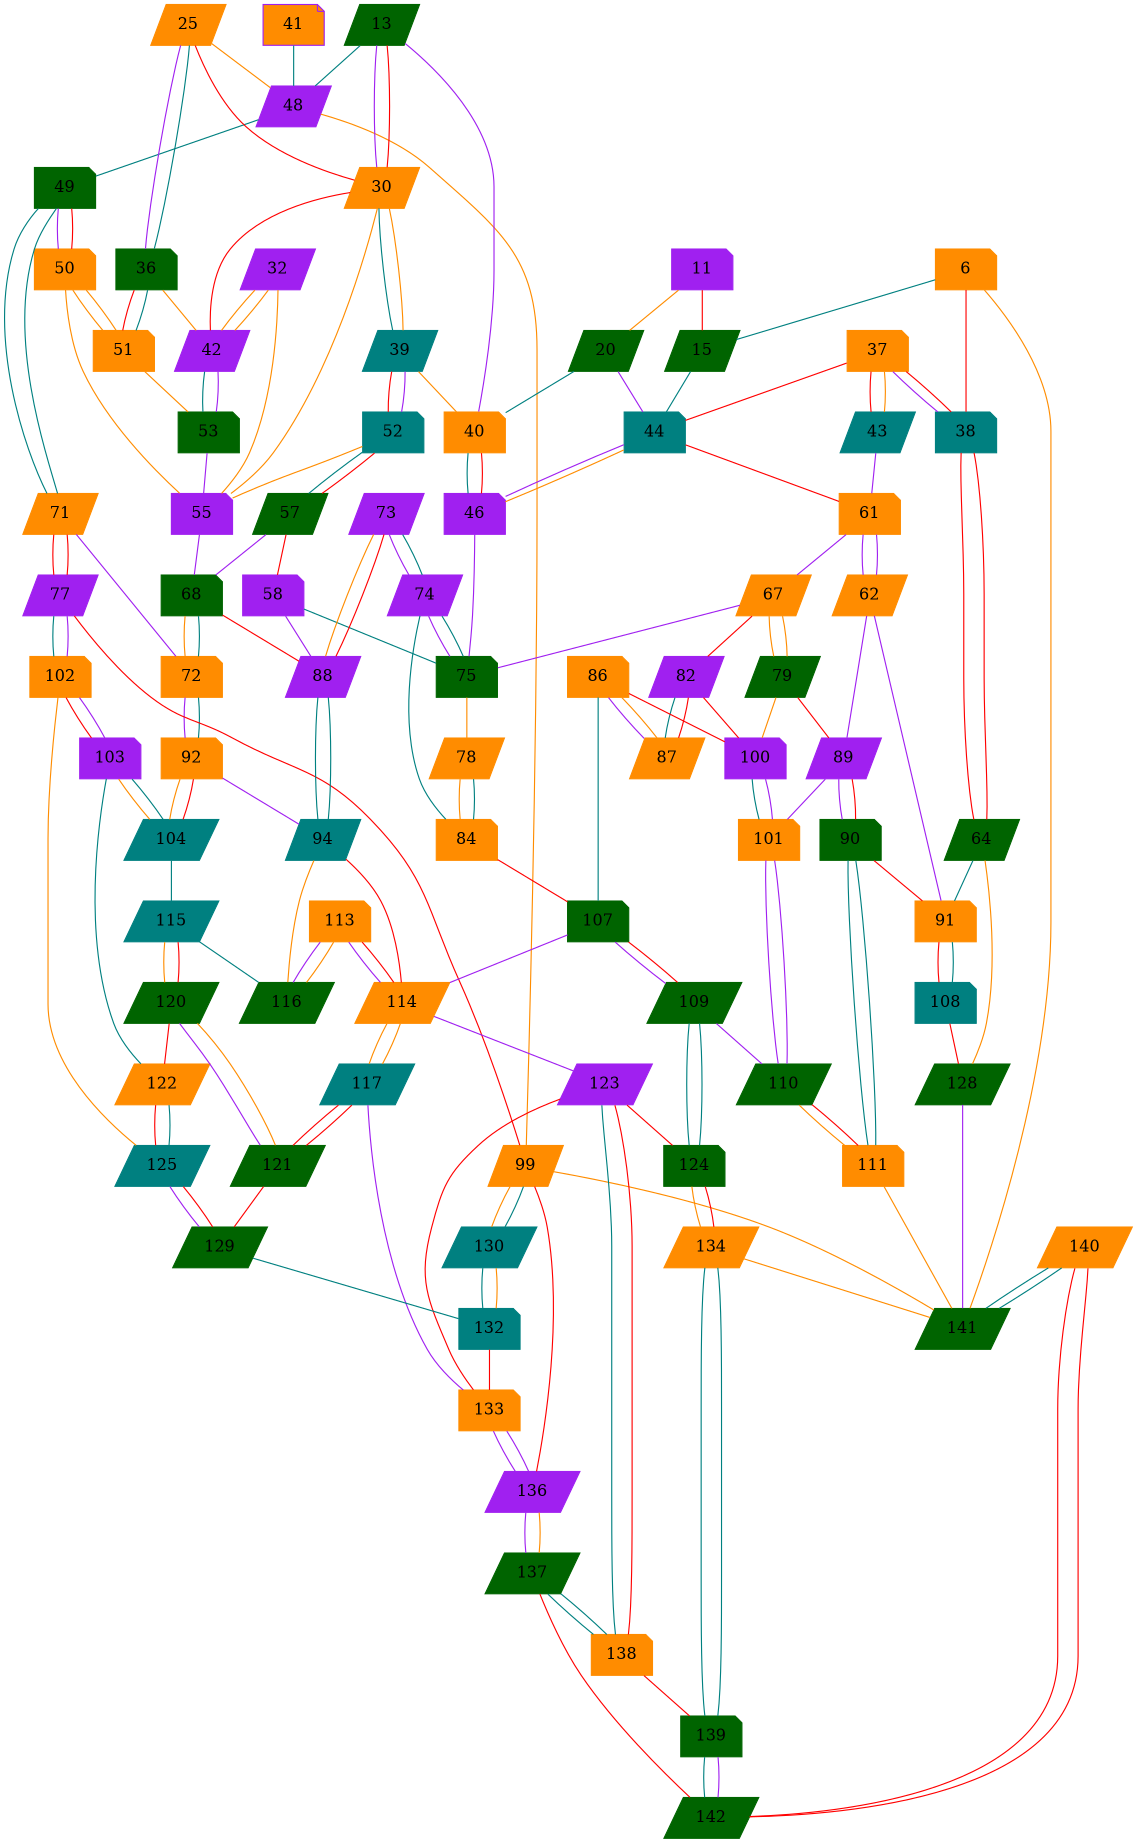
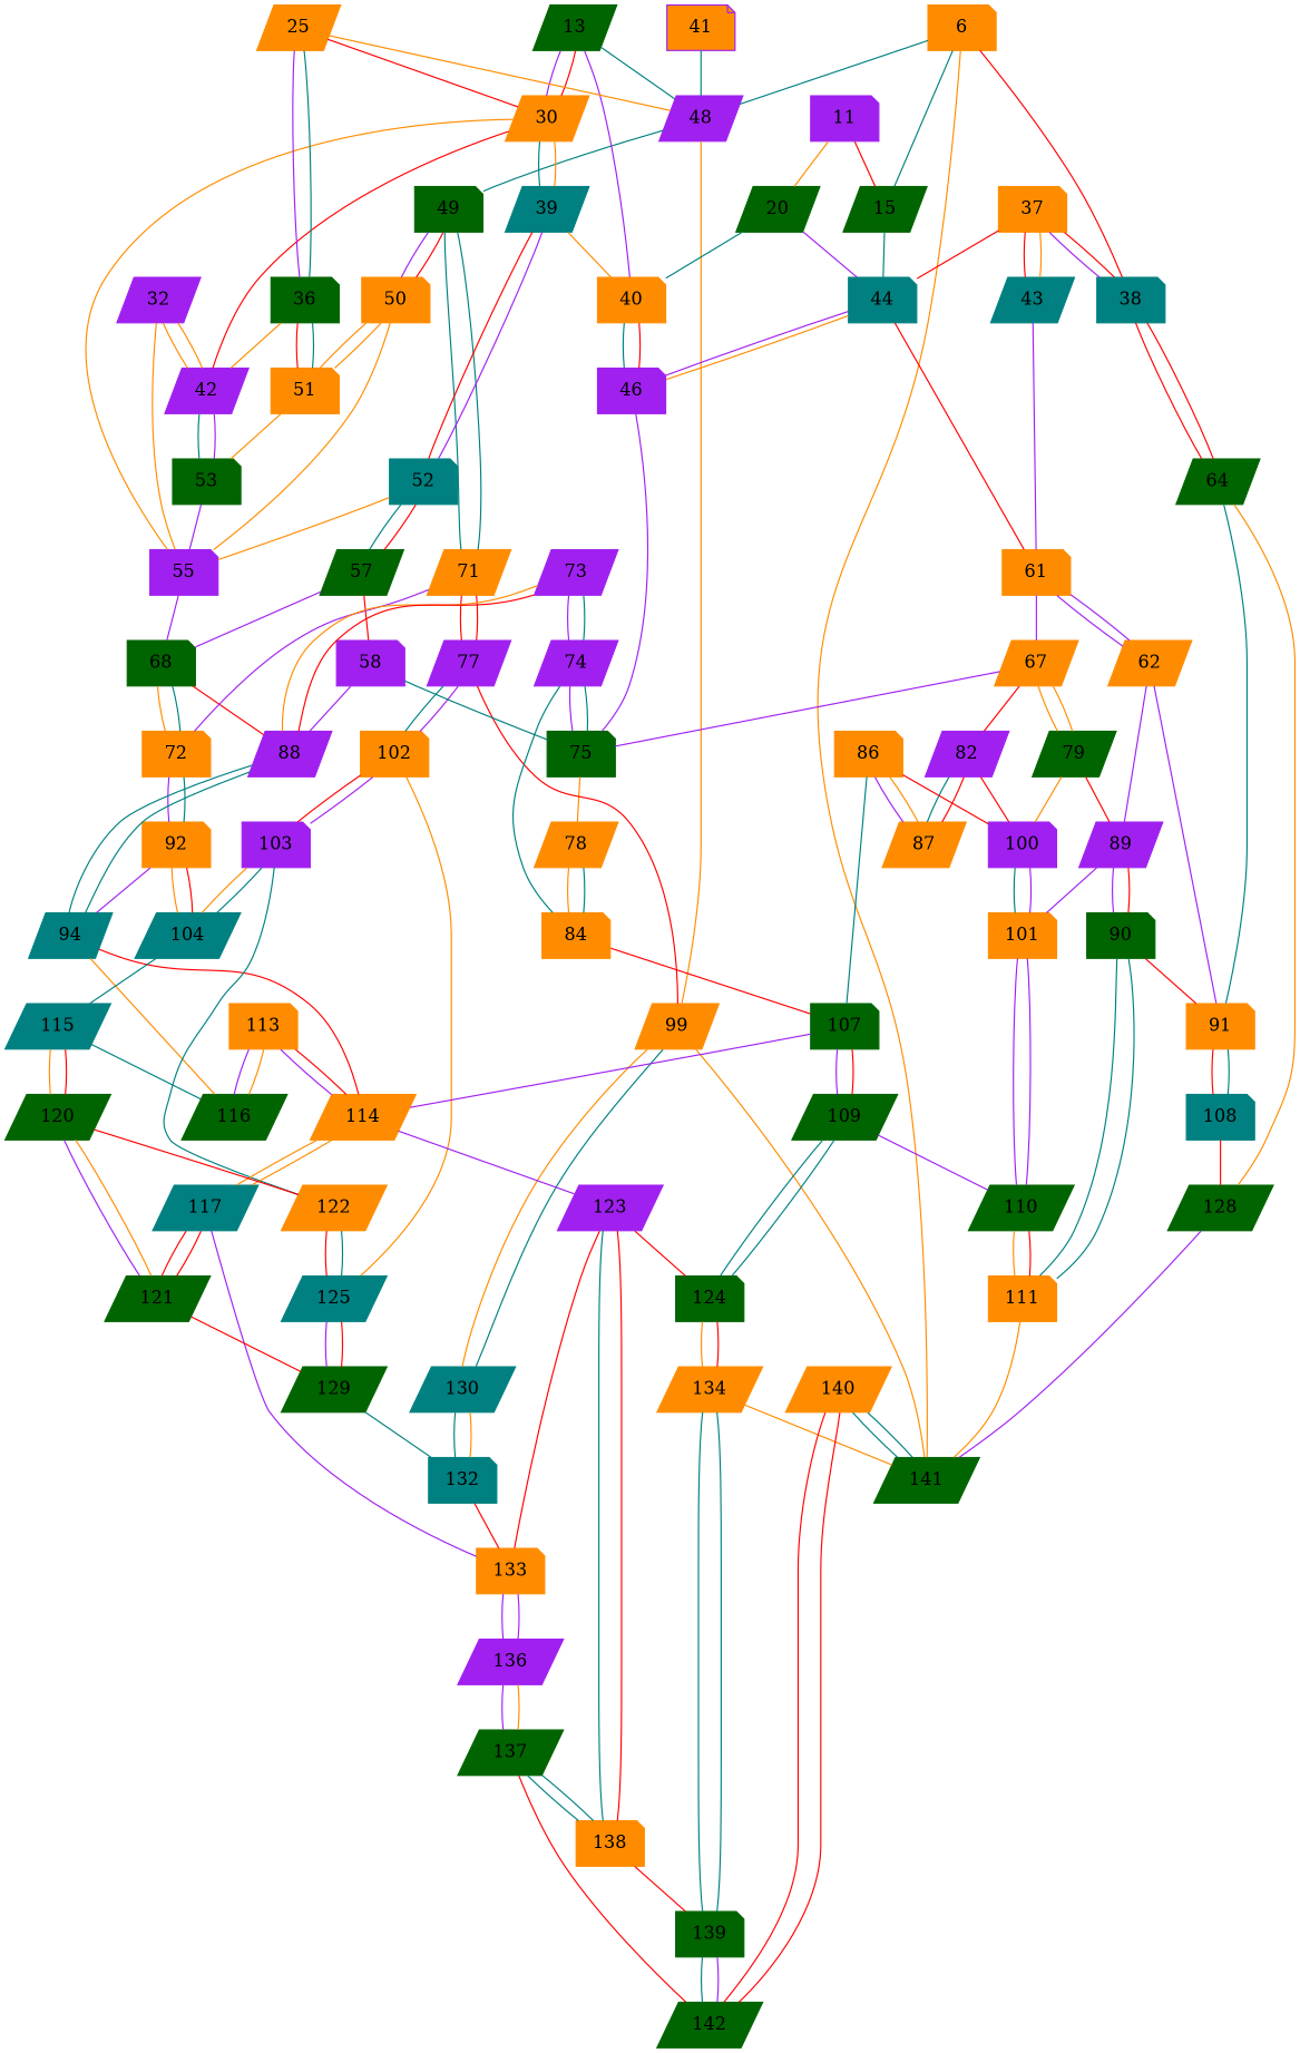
  graph {
    node [color=darkorange shape=parallelogram style=filled]
    edge [color=red]
    6 [shape=note super="+5"]
    15 [color=darkgreen super="+7+8"]
    38 [color=teal shape=note super="+28"]
    48 [color=purple super="+47+24+23"]
    141 [color=darkgreen super="+127+97+135"]
    44 [color=teal shape=note super="+21"]
    64 [color=darkgreen]
    49 [color=darkgreen shape=note]
    99 [super="+76+98"]
    11 [color=purple shape=note]
    20 [color=darkgreen super="+10"]
    40 [shape=note super="+22+14+9"]
    13 [color=darkgreen super="+12"]
    30 [super="+29"]
    39 [color=teal]
    42 [color=purple super="+35+31"]
    55 [color=purple shape=note super="+54"]
    46 [color=purple shape=note]
    61 [shape=note super="+45"]
    25
    36 [color=darkgreen shape=note]
    51 [shape=note]
    52 [color=teal shape=note]
    53 [color=darkgreen shape=note]
    68 [color=darkgreen shape=note super="+56"]
    32 [color=purple]
    37 [shape=note super="+18+17"]
    43 [color=teal]
    91 [shape=note super="+63"]
    128 [color=darkgreen super="+96+95"]
    57 [color=darkgreen]
    75 [color=darkgreen shape=note super="+65"]
    41 [color=purple fillcolor=darkorange shape=note]
    62
    67 [super="+66"]
    78
    50 [shape=note]
    71
    130 [color=teal]
    136 [color=purple]
    72 [shape=note]
    77 [color=purple]
    58 [color=purple shape=note]
    88 [color=purple super="+69+70"]
    94 [color=teal super="+93"]
    89 [color=purple super="+80"]
    79 [color=darkgreen]
    82 [color=purple super="+81"]
    90 [color=darkgreen shape=note]
    101 [shape=note]
    108 [color=teal shape=note]
    100 [color=purple shape=note super="+83"]
    87
    92 [shape=note]
    102 [shape=note]
    104 [color=teal]
    73 [color=purple]
    74 [color=purple]
    84 [shape=note]
    107 [color=darkgreen shape=note super="+85"]
    103 [color=purple shape=note]
    125 [color=teal]
    114 [super="+105+106"]
    109 [color=darkgreen]
    86 [shape=note]
    116 [color=darkgreen super="+112"]
    111 [shape=note]
    110 [color=darkgreen]
    115 [color=teal]
    117 [color=teal]
    123 [color=purple super="+119"]
    132 [color=teal shape=note super="+131"]
    137 [color=darkgreen]
    122
    129 [color=darkgreen]
    120 [color=darkgreen]
    124 [color=darkgreen shape=note]
    134
    113 [shape=note]
    121 [color=darkgreen]
    133 [shape=note super="+118"]
    138 [shape=note]
    139 [color=darkgreen shape=note]
    142 [color=darkgreen]
    140
    6 -- 15 [color=teal]
    6 -- 38 [weight=2]
+   6 -- 48 [color=teal]
    6 -- 141 [color=darkorange]
    15 -- 44 [color=teal]
    38 -- 64
    38 -- 64
    48 -- 49 [color=teal]
    48 -- 99 [color=darkorange weight=2]
    44 -- 46 [color=purple]
    44 -- 46 [color=darkorange]
    44 -- 61
    64 -- 91 [color=teal]
    64 -- 128 [color=darkorange]
    49 -- 50 [color=purple]
    49 -- 50
    49 -- 71 [color=teal]
    49 -- 71 [color=teal]
    99 -- 141 [color=darkorange]
    99 -- 130 [color=darkorange]
    99 -- 130 [color=teal]
-   99 -- 136
    11 -- 15 [weight=2]
    11 -- 20 [color=darkorange]
    20 -- 44 [color=purple]
    20 -- 40 [color=teal weight=2]
    40 -- 46 [color=teal]
    40 -- 46
    13 -- 48 [color=teal]
    13 -- 40 [color=purple weight=2]
    13 -- 30 [color=purple weight=2]
    13 -- 30
    30 -- 39 [color=teal]
    30 -- 39 [color=darkorange]
    30 -- 42
    30 -- 55 [color=darkorange]
    39 -- 40 [color=darkorange]
    39 -- 52
    39 -- 52 [color=purple]
    42 -- 53 [color=teal]
    42 -- 53 [color=purple]
    55 -- 68 [color=purple]
    46 -- 75 [color=purple]
    61 -- 62 [color=purple]
    61 -- 62 [color=purple]
    61 -- 67 [color=purple]
    25 -- 48 [color=darkorange]
    25 -- 30
    25 -- 36 [color=purple]
    25 -- 36 [color=teal]
    36 -- 42 [color=darkorange]
    36 -- 51
    36 -- 51 [color=teal]
    51 -- 53 [color=darkorange]
    52 -- 55 [color=darkorange]
    52 -- 57 [color=teal]
    52 -- 57
    53 -- 55 [color=purple]
    68 -- 72 [color=darkorange]
    68 -- 72 [color=teal]
    68 -- 88
    32 -- 42 [color=darkorange weight=2]
    32 -- 42 [color=darkorange]
    32 -- 55 [color=darkorange]
    37 -- 38 [color=purple weight=2]
    37 -- 38
    37 -- 44
    37 -- 43 [weight=2]
    37 -- 43 [color=darkorange]
    43 -- 61 [color=purple]
    91 -- 108
    91 -- 108 [color=teal]
    128 -- 141 [color=purple weight=2]
    57 -- 68 [color=purple]
    57 -- 58
    75 -- 78 [color=darkorange weight=2]
    41 -- 48 [color=teal weight=3]
    62 -- 91 [color=purple]
    62 -- 89 [color=purple]
    67 -- 75 [color=purple]
    67 -- 79 [color=darkorange]
    67 -- 79 [color=darkorange]
    67 -- 82
    78 -- 84 [color=darkorange]
    78 -- 84 [color=teal]
    50 -- 55 [color=darkorange]
    50 -- 51 [color=darkorange]
    50 -- 51 [color=darkorange]
    71 -- 72 [color=purple]
    71 -- 77
    71 -- 77
    130 -- 132 [color=teal weight=2]
    130 -- 132 [color=darkorange]
    136 -- 137 [color=purple]
    136 -- 137 [color=darkorange]
    72 -- 92 [color=purple]
    72 -- 92 [color=teal]
    77 -- 99
    77 -- 102 [color=teal]
    77 -- 102 [color=purple]
    58 -- 75 [color=teal]
    58 -- 88 [color=purple]
    88 -- 94 [color=teal]
    88 -- 94 [color=teal]
    94 -- 114
    94 -- 116 [color=darkorange]
    89 -- 90 [color=purple]
    89 -- 90
    89 -- 101 [color=purple]
    79 -- 89
    79 -- 100 [color=darkorange]
    82 -- 100
    82 -- 87 [color=teal weight=2]
    82 -- 87
    90 -- 91
    90 -- 111 [color=teal]
    90 -- 111 [color=teal]
    101 -- 110 [color=purple]
    101 -- 110 [color=purple]
    108 -- 128 [weight=2]
    100 -- 101 [color=teal]
    100 -- 101 [color=purple]
    92 -- 94 [color=purple]
    92 -- 104 [color=darkorange]
    92 -- 104
    102 -- 103
    102 -- 103 [color=purple]
    102 -- 125 [color=darkorange]
    104 -- 115 [color=teal]
    73 -- 88 [color=darkorange weight=2]
    73 -- 88
    73 -- 74 [color=purple]
    73 -- 74 [color=teal]
    74 -- 75 [color=purple]
    74 -- 75 [color=teal]
    74 -- 84 [color=teal]
    84 -- 107
    107 -- 114 [color=purple]
    107 -- 109 [color=purple]
    107 -- 109
    103 -- 104 [color=darkorange]
    103 -- 104 [color=teal]
    103 -- 122 [color=teal]
    125 -- 129 [color=purple]
    125 -- 129
    114 -- 117 [color=darkorange]
    114 -- 117 [color=darkorange]
    114 -- 123 [color=purple]
    109 -- 110 [color=purple]
    109 -- 124 [color=teal]
    109 -- 124 [color=teal]
    86 -- 100
    86 -- 87 [color=purple]
    86 -- 87 [color=darkorange]
    86 -- 107 [color=teal]
    111 -- 141 [color=darkorange]
    110 -- 111 [color=darkorange]
    110 -- 111
    115 -- 116 [color=teal]
    115 -- 120 [color=darkorange]
    115 -- 120
    117 -- 121
    117 -- 121
    117 -- 133 [color=purple]
    123 -- 124
    123 -- 133
    123 -- 138 [color=teal]
    123 -- 138
    132 -- 133
    137 -- 138 [color=teal]
    137 -- 138 [color=teal]
    137 -- 142
    122 -- 125
    122 -- 125 [color=teal]
    129 -- 132 [color=teal]
    120 -- 122
    120 -- 121 [color=purple]
    120 -- 121 [color=darkorange]
    124 -- 134 [color=darkorange]
    124 -- 134
    134 -- 141 [color=darkorange]
    134 -- 139 [color=teal]
    134 -- 139 [color=teal]
    113 -- 114 [color=purple]
    113 -- 114
    113 -- 116 [color=purple weight=2]
    113 -- 116 [color=darkorange]
    121 -- 129
    133 -- 136 [color=purple]
    133 -- 136 [color=purple]
    138 -- 139
    139 -- 142 [color=teal]
    139 -- 142 [color=purple]
    140 -- 141 [color=teal weight=2]
    140 -- 141 [color=teal]
    140 -- 142
    140 -- 142
  }
